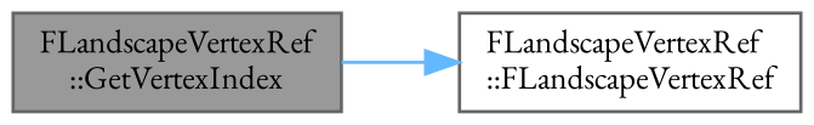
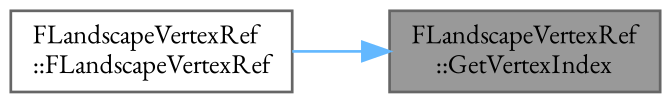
  digraph {
    rankdir=LR
    fontname="EB Garamond"
    node [fontname="EB Garamond" fontsize=10 shape=box style=filled]
    n1 [color=gray40 fillcolor=grey60 fontcolor=black height=0.2 label="FLandscapeVertexRef\l::GetVertexIndex" width=0.4]
    n2 [color=grey40 fillcolor=white height=0.2 label="FLandscapeVertexRef\l::FLandscapeVertexRef" width=0.4]
-   n1 -> n2 [color=steelblue1 fontname="EB Garamond" fontsize=10 labelfontname=Helvetica labelfontsize=10 style=solid]
+   n2 -> n1 [color=steelblue1 fontname="EB Garamond" fontsize=10 labelfontname=Helvetica labelfontsize=10 style=solid]
  }
